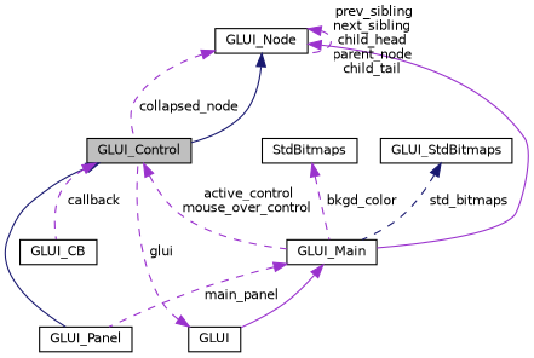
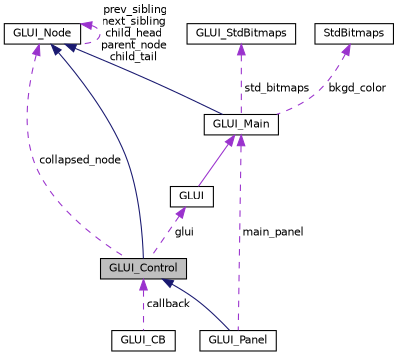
  digraph {
    node [color=black fillcolor=white fontname=Helvetica fontsize=10 shape=record style=filled]
    edge [color=darkorchid3 dir=back fontname=Helvetica fontsize=10 labelfontname=Helvetica labelfontsize=10 style=dashed]
    n1 [fillcolor=grey75 fontcolor=black height=0.2 label=GLUI_Control width=0.4]
    n2 [height=0.2 label=GLUI_Main width=0.4]
    n3 [height=0.2 label=GLUI_Panel width=0.4]
    n4 [height=0.2 label=GLUI_CB width=0.4]
    n5 [height=0.2 label=GLUI width=0.4]
    n6 [height=0.2 label=GLUI_Node width=0.4]
    n7 [height=0.2 label=StdBitmaps width=0.4]
    n8 [height=0.2 label=GLUI_StdBitmaps width=0.4]
-   n1 -> n2 [label=" active_control\nmouse_over_control"]
    n1 -> n3 [color=midnightblue style=solid]
    n1 -> n4 [label=" callback"]
    n2 -> n3 [label=" main_panel"]
    n2 -> n5 [style=solid]
    n5 -> n1 [label=" glui"]
    n6 -> n1 [color=midnightblue style=solid]
    n6 -> n1 [label=" collapsed_node"]
-   n6 -> n2 [style=solid]
+   n6 -> n2 [color=midnightblue style=solid]
    n6 -> n6 [label=" prev_sibling\nnext_sibling\nchild_head\nparent_node\nchild_tail"]
    n7 -> n2 [label=" bkgd_color"]
-   n8 -> n2 [color=midnightblue label=" std_bitmaps"]
+   n8 -> n2 [label=" std_bitmaps"]
  }
